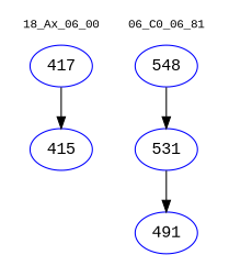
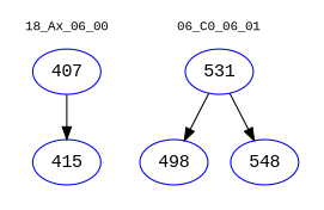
  digraph {
    fontname="Liberation Mono"
    node [color=blue fontname="Liberation Mono"]
    edge [color=black fontname="Liberation Mono"]
-   n1 [label=417]
+   n1 [label=407]
    n2 [label=415]
    n3 [label=531]
-   n4 [label=491]
+   n4 [label=498]
    n5 [label=548]
    subgraph cluster_1 {
      color=white
      fontsize=10
      label="18_Ax_06_00"
      n1
      n2
    }
    subgraph cluster_2 {
      color=white
      fontsize=10
-     label="06_C0_06_81"
+     label="06_C0_06_01"
      n3
      n4
      n5
    }
    n1 -> n2
    n3 -> n4
-   n5 -> n3
+   n3 -> n5
  }
